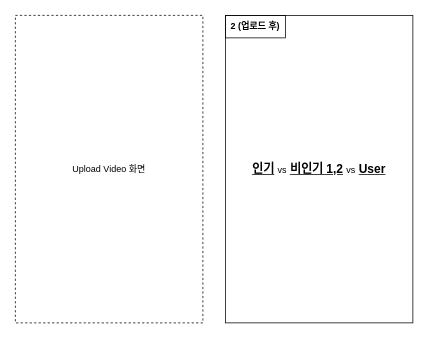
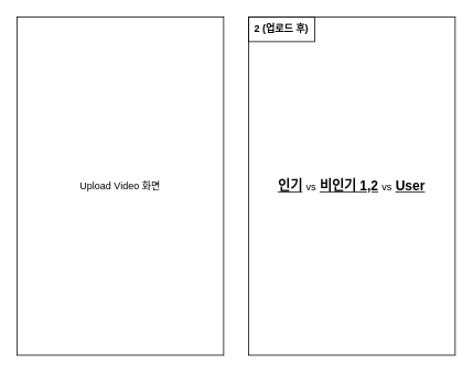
  <mxCell id="0" />
  <mxCell id="1" parent="0" />
- <mxCell id="2" value="Upload Video 화면" style="rounded=0;whiteSpace=wrap;html=1;dashed=1;" vertex="1" parent="1"><mxGeometry x="20" y="20" width="250" height="410" as="geometry" /></mxCell>
+ <mxCell id="2" value="Upload Video 화면" style="rounded=0;whiteSpace=wrap;html=1;" vertex="1" parent="1"><mxGeometry x="20" y="20" width="250" height="410" as="geometry" /></mxCell>
  <mxCell id="3" value="&lt;font style=&quot;font-size: 16px;&quot;&gt;&lt;u&gt;&lt;b&gt;인기&lt;/b&gt;&lt;/u&gt; &lt;/font&gt;&lt;font style=&quot;font-size: 12px;&quot;&gt;vs&lt;/font&gt;&lt;font style=&quot;font-size: 16px;&quot;&gt; &lt;u&gt;&lt;b&gt;비인기&lt;/b&gt;&lt;/u&gt;&lt;b&gt;&lt;u&gt; 1,2&lt;/u&gt;&lt;/b&gt; &lt;/font&gt;&lt;font style=&quot;font-size: 12px;&quot;&gt;vs&lt;/font&gt;&lt;font style=&quot;font-size: 16px;&quot;&gt; &lt;b&gt;&lt;u&gt;User&lt;/u&gt;&lt;/b&gt;&lt;/font&gt;" style="rounded=0;whiteSpace=wrap;html=1;" vertex="1" parent="1"><mxGeometry x="300" y="20" width="250" height="410" as="geometry" /></mxCell>
  <mxCell id="4" value="&lt;b&gt;2 (업로드 후)&lt;/b&gt;" style="text;html=1;strokeColor=default;fillColor=none;align=center;verticalAlign=middle;whiteSpace=wrap;rounded=0;" vertex="1" parent="1"><mxGeometry x="300" y="20" width="80" height="30" as="geometry" /></mxCell>
